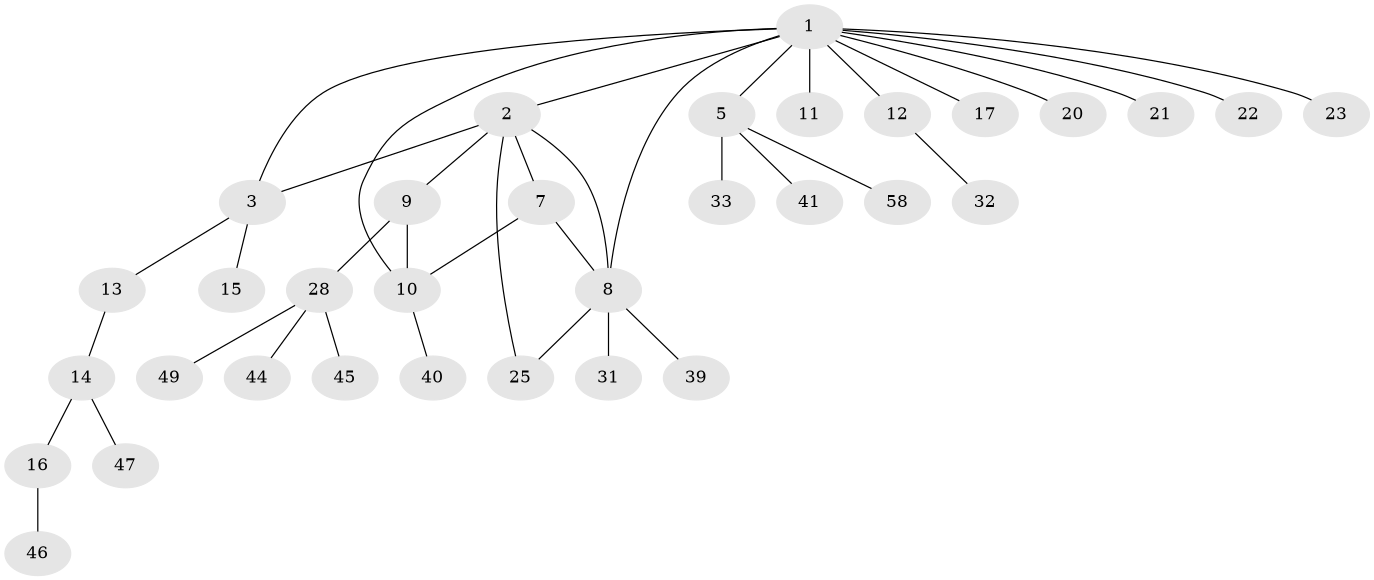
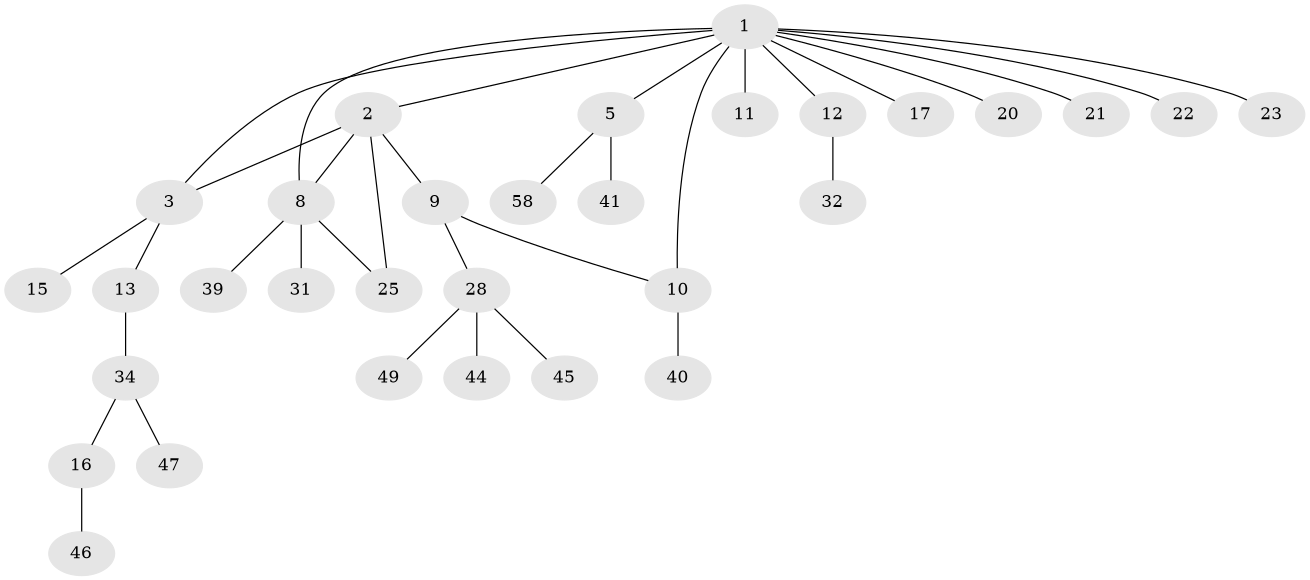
  graph {
    node [color=gray90 style=filled]
    1 [super="+6"]
    2 [super="+4"]
    3
    5 [super="+24"]
    8 [super="+19"]
    10 [super="+30"]
    11
    12 [super="+26"]
    17
    20
    21
    22 [super="+34"]
    n13 [label=23]
-   7 [super="+36"]
    9
    25 [super="+38"]
    13 [super="+23"]
    15 [super="+27"]
    n19 [label=58]
-   33
    41
    31 [super="+35"]
    39
    40
    32 [super="+37"]
    28 [super="+43"]
-   14
+   14 [label=34]
    44
    45
    49
    16 [super="+48"]
    47
    46
    1 -- 2
    1 -- 3
    1 -- 5
    1 -- 8
    1 -- 10 [weight=2]
    1 -- 11
    1 -- 12
    1 -- 17
    1 -- 20
    1 -- 21
    1 -- 22
    1 -- n13
    2 -- 3
    2 -- 8
-   2 -- 7
    2 -- 9
    2 -- 25
    3 -- 13
    3 -- 15
    5 -- n19
-   5 -- 33
    5 -- 41
    8 -- 25
    8 -- 31
    8 -- 39
    10 -- 40
    12 -- 32
-   7 -- 8
-   7 -- 10
    9 -- 10
    9 -- 28
    13 -- 14
    28 -- 44
    28 -- 45
    28 -- 49
    14 -- 16
    14 -- 47
    16 -- 46
  }
